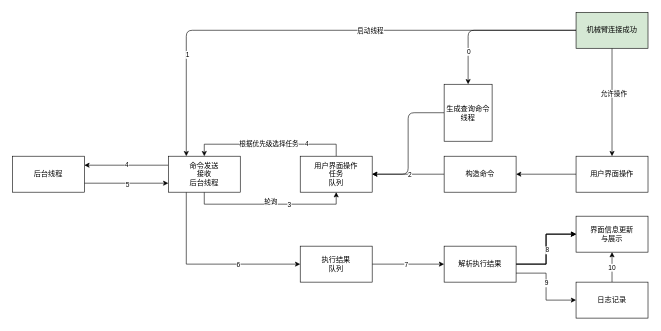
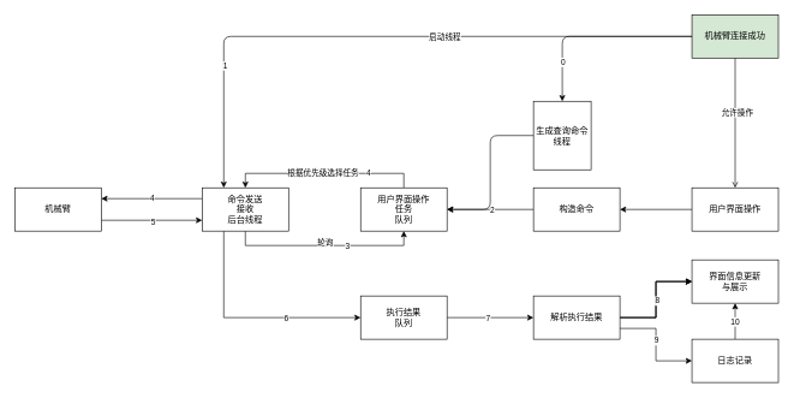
  <mxCell id="0" />
  <mxCell id="1" parent="0" />
  <mxCell id="2" style="edgeStyle=orthogonalEdgeStyle;rounded=0;orthogonalLoop=1;jettySize=auto;html=1;exitX=1;exitY=0.75;exitDx=0;exitDy=0;entryX=0;entryY=0.75;entryDx=0;entryDy=0;" parent="1" source="4" target="19" edge="1"><mxGeometry relative="1" as="geometry" /></mxCell>
  <mxCell id="3" value="5" style="edgeLabel;html=1;align=center;verticalAlign=middle;resizable=0;points=[];" parent="2" vertex="1" connectable="0"><mxGeometry x="0.012" y="-2" relative="1" as="geometry"><mxPoint as="offset" /></mxGeometry></mxCell>
- <mxCell id="4" value="后台线程" style="rounded=0;whiteSpace=wrap;html=1;" parent="1" vertex="1"><mxGeometry x="20" y="260" width="120" height="60" as="geometry" /></mxCell>
+ <mxCell id="4" value="机械臂" style="rounded=0;whiteSpace=wrap;html=1;" parent="1" vertex="1"><mxGeometry x="20" y="260" width="120" height="60" as="geometry" /></mxCell>
  <mxCell id="5" style="edgeStyle=orthogonalEdgeStyle;rounded=0;orthogonalLoop=1;jettySize=auto;html=1;exitX=0.5;exitY=0;exitDx=0;exitDy=0;entryX=0.5;entryY=0;entryDx=0;entryDy=0;" parent="1" source="8" target="19" edge="1"><mxGeometry relative="1" as="geometry" /></mxCell>
  <mxCell id="6" value="根据优先级选择任务" style="edgeLabel;html=1;align=center;verticalAlign=middle;resizable=0;points=[];" parent="5" vertex="1" connectable="0"><mxGeometry x="0.023" y="-1" relative="1" as="geometry"><mxPoint as="offset" /></mxGeometry></mxCell>
  <mxCell id="7" value="4" style="edgeLabel;html=1;align=center;verticalAlign=middle;resizable=0;points=[];" parent="5" vertex="1" connectable="0"><mxGeometry x="-0.314" y="-2" relative="1" as="geometry"><mxPoint x="19" as="offset" /></mxGeometry></mxCell>
  <mxCell id="8" value="用户界面操作&lt;br&gt;任务&lt;br&gt;队列" style="rounded=0;whiteSpace=wrap;html=1;" parent="1" vertex="1"><mxGeometry x="500" y="260" width="120" height="60" as="geometry" /></mxCell>
  <mxCell id="9" style="edgeStyle=orthogonalEdgeStyle;rounded=0;orthogonalLoop=1;jettySize=auto;html=1;exitX=1;exitY=0.5;exitDx=0;exitDy=0;entryX=0;entryY=0.5;entryDx=0;entryDy=0;" parent="1" source="11" target="29" edge="1"><mxGeometry relative="1" as="geometry" /></mxCell>
  <mxCell id="10" value="7" style="edgeLabel;html=1;align=center;verticalAlign=middle;resizable=0;points=[];" parent="9" vertex="1" connectable="0"><mxGeometry x="-0.069" y="-1" relative="1" as="geometry"><mxPoint as="offset" /></mxGeometry></mxCell>
  <mxCell id="11" value="执行结果&lt;br&gt;队列" style="rounded=0;whiteSpace=wrap;html=1;" parent="1" vertex="1"><mxGeometry x="500" y="410" width="120" height="60" as="geometry" /></mxCell>
  <mxCell id="12" style="edgeStyle=orthogonalEdgeStyle;rounded=0;orthogonalLoop=1;jettySize=auto;html=1;exitX=0.5;exitY=1;exitDx=0;exitDy=0;entryX=0.5;entryY=1;entryDx=0;entryDy=0;" parent="1" source="19" target="8" edge="1"><mxGeometry relative="1" as="geometry" /></mxCell>
  <mxCell id="13" value="轮询" style="edgeLabel;html=1;align=center;verticalAlign=middle;resizable=0;points=[];" parent="12" vertex="1" connectable="0"><mxGeometry x="0.162" y="4" relative="1" as="geometry"><mxPoint x="-21" as="offset" /></mxGeometry></mxCell>
  <mxCell id="14" value="3" style="edgeLabel;html=1;align=center;verticalAlign=middle;resizable=0;points=[];" parent="12" vertex="1" connectable="0"><mxGeometry x="0.237" relative="1" as="geometry"><mxPoint as="offset" /></mxGeometry></mxCell>
  <mxCell id="15" style="edgeStyle=orthogonalEdgeStyle;rounded=0;orthogonalLoop=1;jettySize=auto;html=1;exitX=0.25;exitY=1;exitDx=0;exitDy=0;entryX=0;entryY=0.5;entryDx=0;entryDy=0;" parent="1" source="19" target="11" edge="1"><mxGeometry relative="1" as="geometry" /></mxCell>
  <mxCell id="16" value="6" style="edgeLabel;html=1;align=center;verticalAlign=middle;resizable=0;points=[];" parent="15" vertex="1" connectable="0"><mxGeometry x="0.328" y="-1" relative="1" as="geometry"><mxPoint as="offset" /></mxGeometry></mxCell>
  <mxCell id="17" style="edgeStyle=orthogonalEdgeStyle;rounded=0;orthogonalLoop=1;jettySize=auto;html=1;exitX=0;exitY=0.25;exitDx=0;exitDy=0;entryX=1;entryY=0.25;entryDx=0;entryDy=0;" parent="1" source="19" target="4" edge="1"><mxGeometry relative="1" as="geometry" /></mxCell>
  <mxCell id="18" value="4" style="edgeLabel;html=1;align=center;verticalAlign=middle;resizable=0;points=[];" parent="17" vertex="1" connectable="0"><mxGeometry y="-2" relative="1" as="geometry"><mxPoint as="offset" /></mxGeometry></mxCell>
  <mxCell id="19" value="命令发送&lt;br&gt;接收&lt;br&gt;后台线程" style="rounded=0;whiteSpace=wrap;html=1;" parent="1" vertex="1"><mxGeometry x="280" y="260" width="120" height="60" as="geometry" /></mxCell>
  <mxCell id="20" style="edgeStyle=orthogonalEdgeStyle;rounded=0;orthogonalLoop=1;jettySize=auto;html=1;exitX=0;exitY=0.5;exitDx=0;exitDy=0;entryX=1;entryY=0.5;entryDx=0;entryDy=0;" parent="1" source="21" target="24" edge="1"><mxGeometry relative="1" as="geometry" /></mxCell>
  <mxCell id="21" value="用户界面操作" style="rounded=0;whiteSpace=wrap;html=1;" parent="1" vertex="1"><mxGeometry x="960" y="260" width="120" height="60" as="geometry" /></mxCell>
  <mxCell id="22" style="edgeStyle=orthogonalEdgeStyle;rounded=0;orthogonalLoop=1;jettySize=auto;html=1;exitX=0;exitY=0.5;exitDx=0;exitDy=0;entryX=1;entryY=0.5;entryDx=0;entryDy=0;" parent="1" source="24" target="8" edge="1"><mxGeometry relative="1" as="geometry" /></mxCell>
  <mxCell id="23" value="2" style="edgeLabel;html=1;align=center;verticalAlign=middle;resizable=0;points=[];" parent="22" vertex="1" connectable="0"><mxGeometry x="-0.028" y="1" relative="1" as="geometry"><mxPoint as="offset" /></mxGeometry></mxCell>
  <mxCell id="24" value="构造命令" style="rounded=0;whiteSpace=wrap;html=1;" parent="1" vertex="1"><mxGeometry x="740" y="260" width="120" height="60" as="geometry" /></mxCell>
  <mxCell id="25" value="" style="edgeStyle=orthogonalEdgeStyle;rounded=0;orthogonalLoop=1;jettySize=auto;html=1;" parent="1" source="29" target="30" edge="1"><mxGeometry relative="1" as="geometry" /></mxCell>
  <mxCell id="26" value="" style="edgeStyle=orthogonalEdgeStyle;rounded=0;orthogonalLoop=1;jettySize=auto;html=1;" parent="1" source="29" target="30" edge="1"><mxGeometry relative="1" as="geometry" /></mxCell>
  <mxCell id="27" value="" style="edgeStyle=orthogonalEdgeStyle;rounded=0;orthogonalLoop=1;jettySize=auto;html=1;" parent="1" source="29" target="30" edge="1"><mxGeometry relative="1" as="geometry" /></mxCell>
  <mxCell id="28" value="8" style="edgeLabel;html=1;align=center;verticalAlign=middle;resizable=0;points=[];" parent="27" vertex="1" connectable="0"><mxGeometry x="-0.009" y="-1" relative="1" as="geometry"><mxPoint as="offset" /></mxGeometry></mxCell>
  <mxCell id="29" value="解析执行结果&lt;br&gt;" style="rounded=0;whiteSpace=wrap;html=1;" parent="1" vertex="1"><mxGeometry x="740" y="410" width="120" height="60" as="geometry" /></mxCell>
  <mxCell id="30" value="界面信息更新&lt;br&gt;与展示" style="whiteSpace=wrap;html=1;rounded=0;" parent="1" vertex="1"><mxGeometry x="960" y="360" width="120" height="60" as="geometry" /></mxCell>
  <mxCell id="31" style="edgeStyle=orthogonalEdgeStyle;rounded=0;orthogonalLoop=1;jettySize=auto;html=1;exitX=0.5;exitY=0;exitDx=0;exitDy=0;entryX=0.5;entryY=1;entryDx=0;entryDy=0;" parent="1" source="33" target="30" edge="1"><mxGeometry relative="1" as="geometry" /></mxCell>
  <mxCell id="32" value="10" style="edgeLabel;html=1;align=center;verticalAlign=middle;resizable=0;points=[];" parent="31" vertex="1" connectable="0"><mxGeometry x="-0.02" y="1" relative="1" as="geometry"><mxPoint as="offset" /></mxGeometry></mxCell>
  <mxCell id="33" value="日志记录" style="rounded=0;whiteSpace=wrap;html=1;" parent="1" vertex="1"><mxGeometry x="960" y="470" width="120" height="60" as="geometry" /></mxCell>
  <mxCell id="34" style="edgeStyle=orthogonalEdgeStyle;rounded=0;orthogonalLoop=1;jettySize=auto;html=1;exitX=1;exitY=0.75;exitDx=0;exitDy=0;entryX=0;entryY=0.5;entryDx=0;entryDy=0;" parent="1" source="29" target="33" edge="1"><mxGeometry relative="1" as="geometry" /></mxCell>
  <mxCell id="35" value="9" style="edgeLabel;html=1;align=center;verticalAlign=middle;resizable=0;points=[];" parent="34" vertex="1" connectable="0"><mxGeometry x="-0.093" relative="1" as="geometry"><mxPoint as="offset" /></mxGeometry></mxCell>
- <mxCell id="36" style="edgeStyle=none;html=1;exitX=0.5;exitY=1;exitDx=0;exitDy=0;entryX=0.5;entryY=0;entryDx=0;entryDy=0;" parent="1" source="43" target="21" edge="1"><mxGeometry relative="1" as="geometry" /></mxCell>
+ <mxCell id="36" style="edgeStyle=none;html=1;exitX=0.5;exitY=1;exitDx=0;exitDy=0;entryX=0.5;entryY=0;entryDx=0;entryDy=0;endArrow=open;" parent="1" source="43" target="21" edge="1"><mxGeometry relative="1" as="geometry" /></mxCell>
  <mxCell id="37" value="允许操作" style="edgeLabel;html=1;align=center;verticalAlign=middle;resizable=0;points=[];" parent="36" vertex="1" connectable="0"><mxGeometry x="-0.17" y="2" relative="1" as="geometry"><mxPoint as="offset" /></mxGeometry></mxCell>
  <mxCell id="38" style="edgeStyle=orthogonalEdgeStyle;html=1;exitX=0;exitY=0.5;exitDx=0;exitDy=0;entryX=0.25;entryY=0;entryDx=0;entryDy=0;" parent="1" source="43" target="19" edge="1"><mxGeometry relative="1" as="geometry" /></mxCell>
  <mxCell id="39" value="启动线程" style="edgeLabel;html=1;align=center;verticalAlign=middle;resizable=0;points=[];" parent="38" vertex="1" connectable="0"><mxGeometry x="-0.465" y="1" relative="1" as="geometry"><mxPoint x="-114" y="-1" as="offset" /></mxGeometry></mxCell>
  <mxCell id="40" value="1" style="edgeLabel;html=1;align=center;verticalAlign=middle;resizable=0;points=[];" parent="38" vertex="1" connectable="0"><mxGeometry x="0.621" y="1" relative="1" as="geometry"><mxPoint y="-7" as="offset" /></mxGeometry></mxCell>
  <mxCell id="41" style="edgeStyle=orthogonalEdgeStyle;html=1;exitX=0;exitY=0.5;exitDx=0;exitDy=0;entryX=0.5;entryY=0;entryDx=0;entryDy=0;" parent="1" source="43" target="45" edge="1"><mxGeometry relative="1" as="geometry" /></mxCell>
  <mxCell id="42" value="0" style="edgeLabel;html=1;align=center;verticalAlign=middle;resizable=0;points=[];" parent="41" vertex="1" connectable="0"><mxGeometry x="0.488" relative="1" as="geometry"><mxPoint y="14" as="offset" /></mxGeometry></mxCell>
  <mxCell id="43" value="机械臂连接成功" style="rounded=0;whiteSpace=wrap;html=1;fillColor=#d5e8d4;" parent="1" vertex="1"><mxGeometry x="960" y="20" width="120" height="60" as="geometry" /></mxCell>
  <mxCell id="44" style="edgeStyle=orthogonalEdgeStyle;html=1;exitX=0;exitY=0.5;exitDx=0;exitDy=0;entryX=1;entryY=0.5;entryDx=0;entryDy=0;" parent="1" source="45" target="8" edge="1"><mxGeometry relative="1" as="geometry" /></mxCell>
  <mxCell id="45" value="生成查询命令&lt;br&gt;线程" style="rounded=0;whiteSpace=wrap;html=1;" parent="1" vertex="1"><mxGeometry x="740" y="140" width="80" height="95" as="geometry" /></mxCell>
